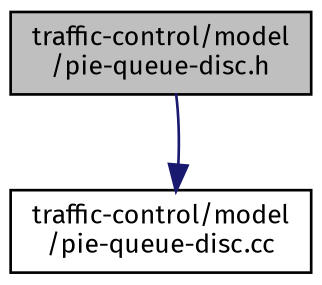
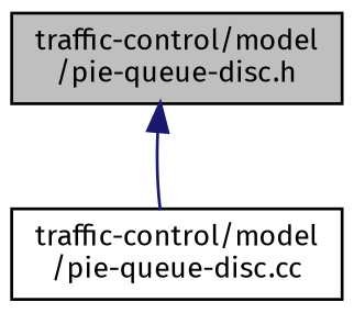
  digraph {
    fontname="Fira Sans"
    node [color=black fontname="Fira Sans" fontsize=10 shape=record style=filled]
    n1 [fillcolor=grey75 fontcolor=black height=0.2 label="traffic-control/model\l/pie-queue-disc.h" width=0.4]
    n2 [fillcolor=white height=0.2 label="traffic-control/model\l/pie-queue-disc.cc" width=0.4]
-   n2 -> n1 [color=midnightblue dir=back fontname="Fira Sans" fontsize=10 labelfontname=Helvetica labelfontsize=10 style=solid]
+   n1 -> n2 [color=midnightblue dir=back fontname="Fira Sans" fontsize=10 labelfontname=Helvetica labelfontsize=10 style=solid]
  }
